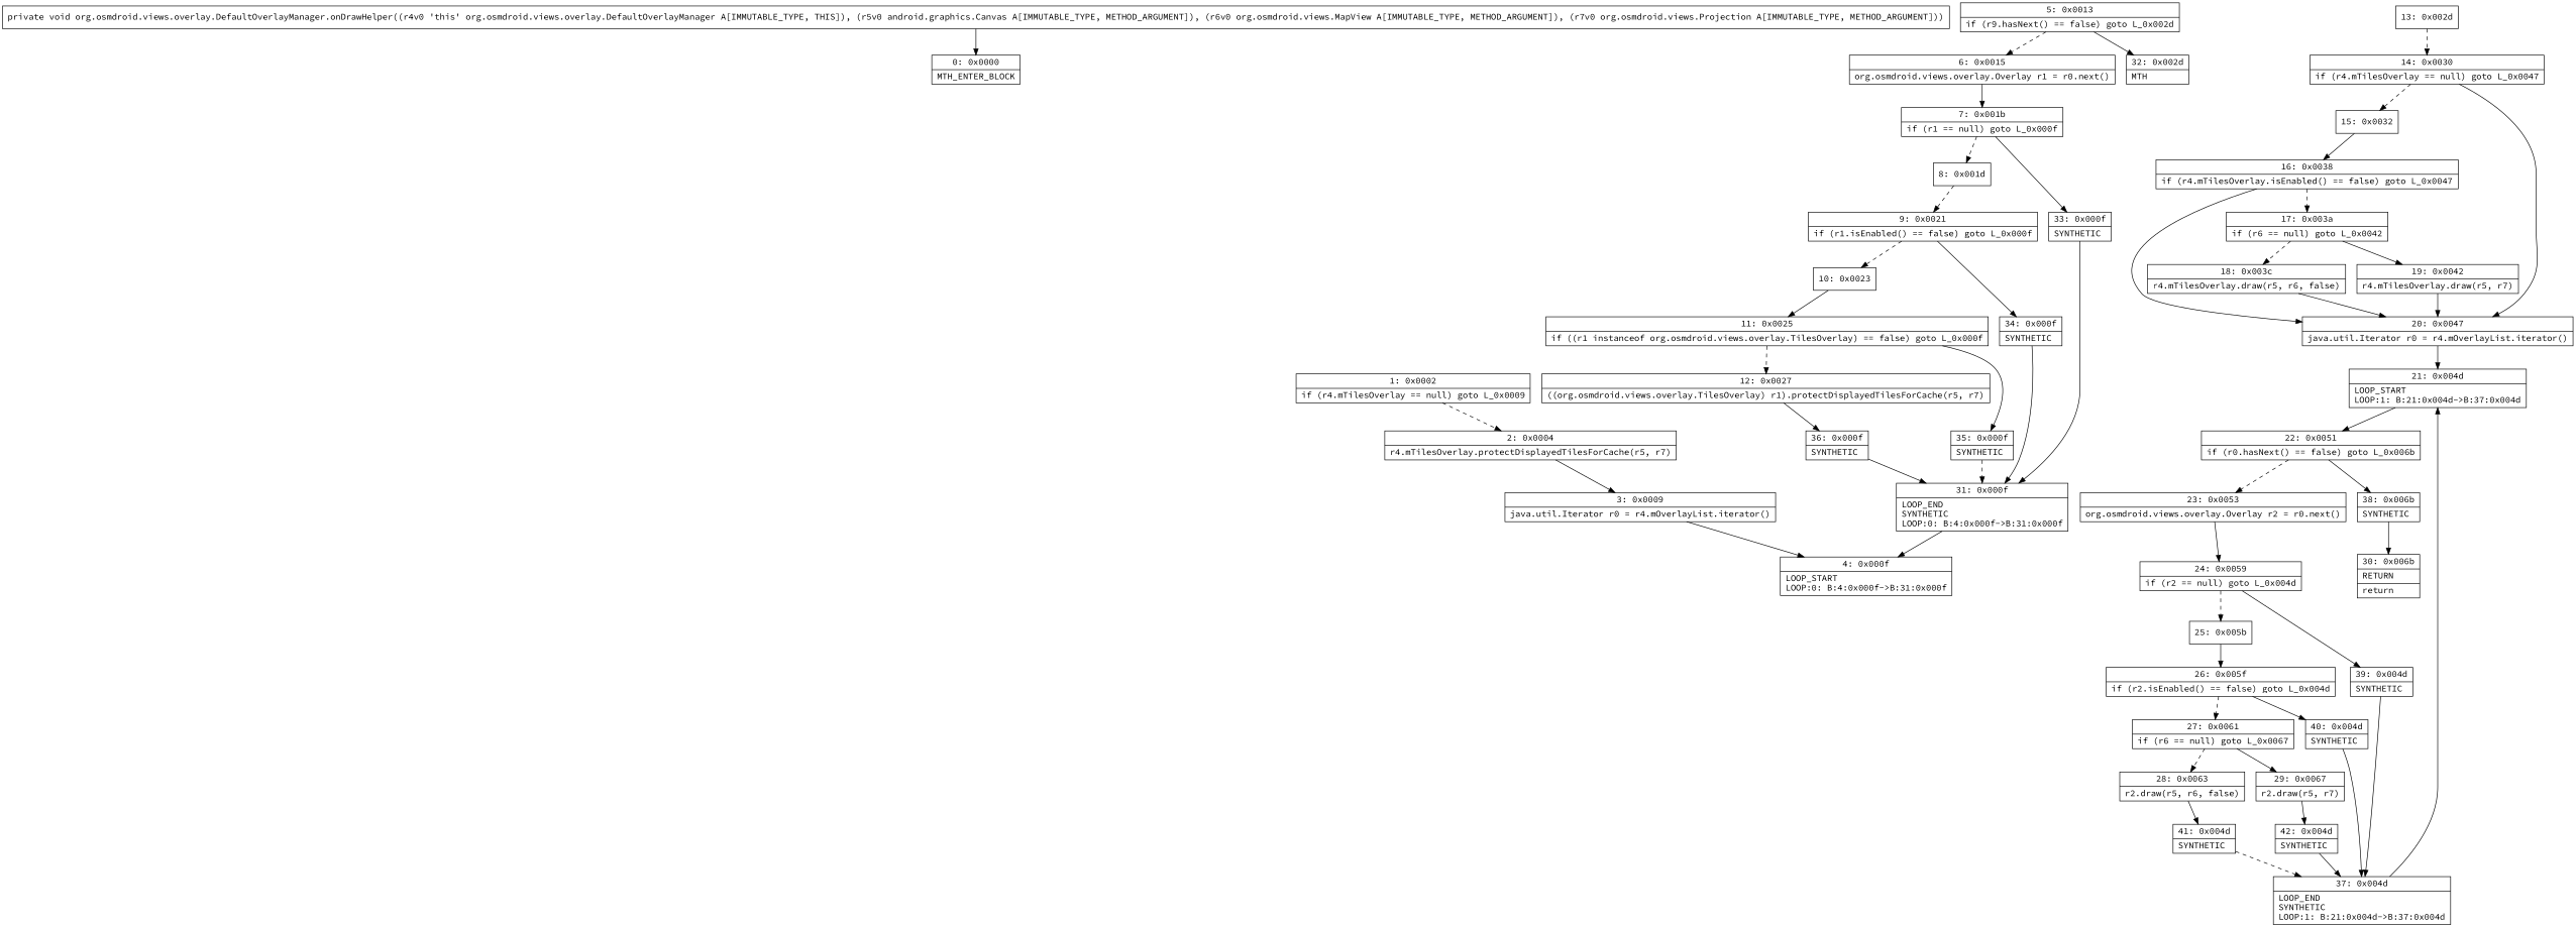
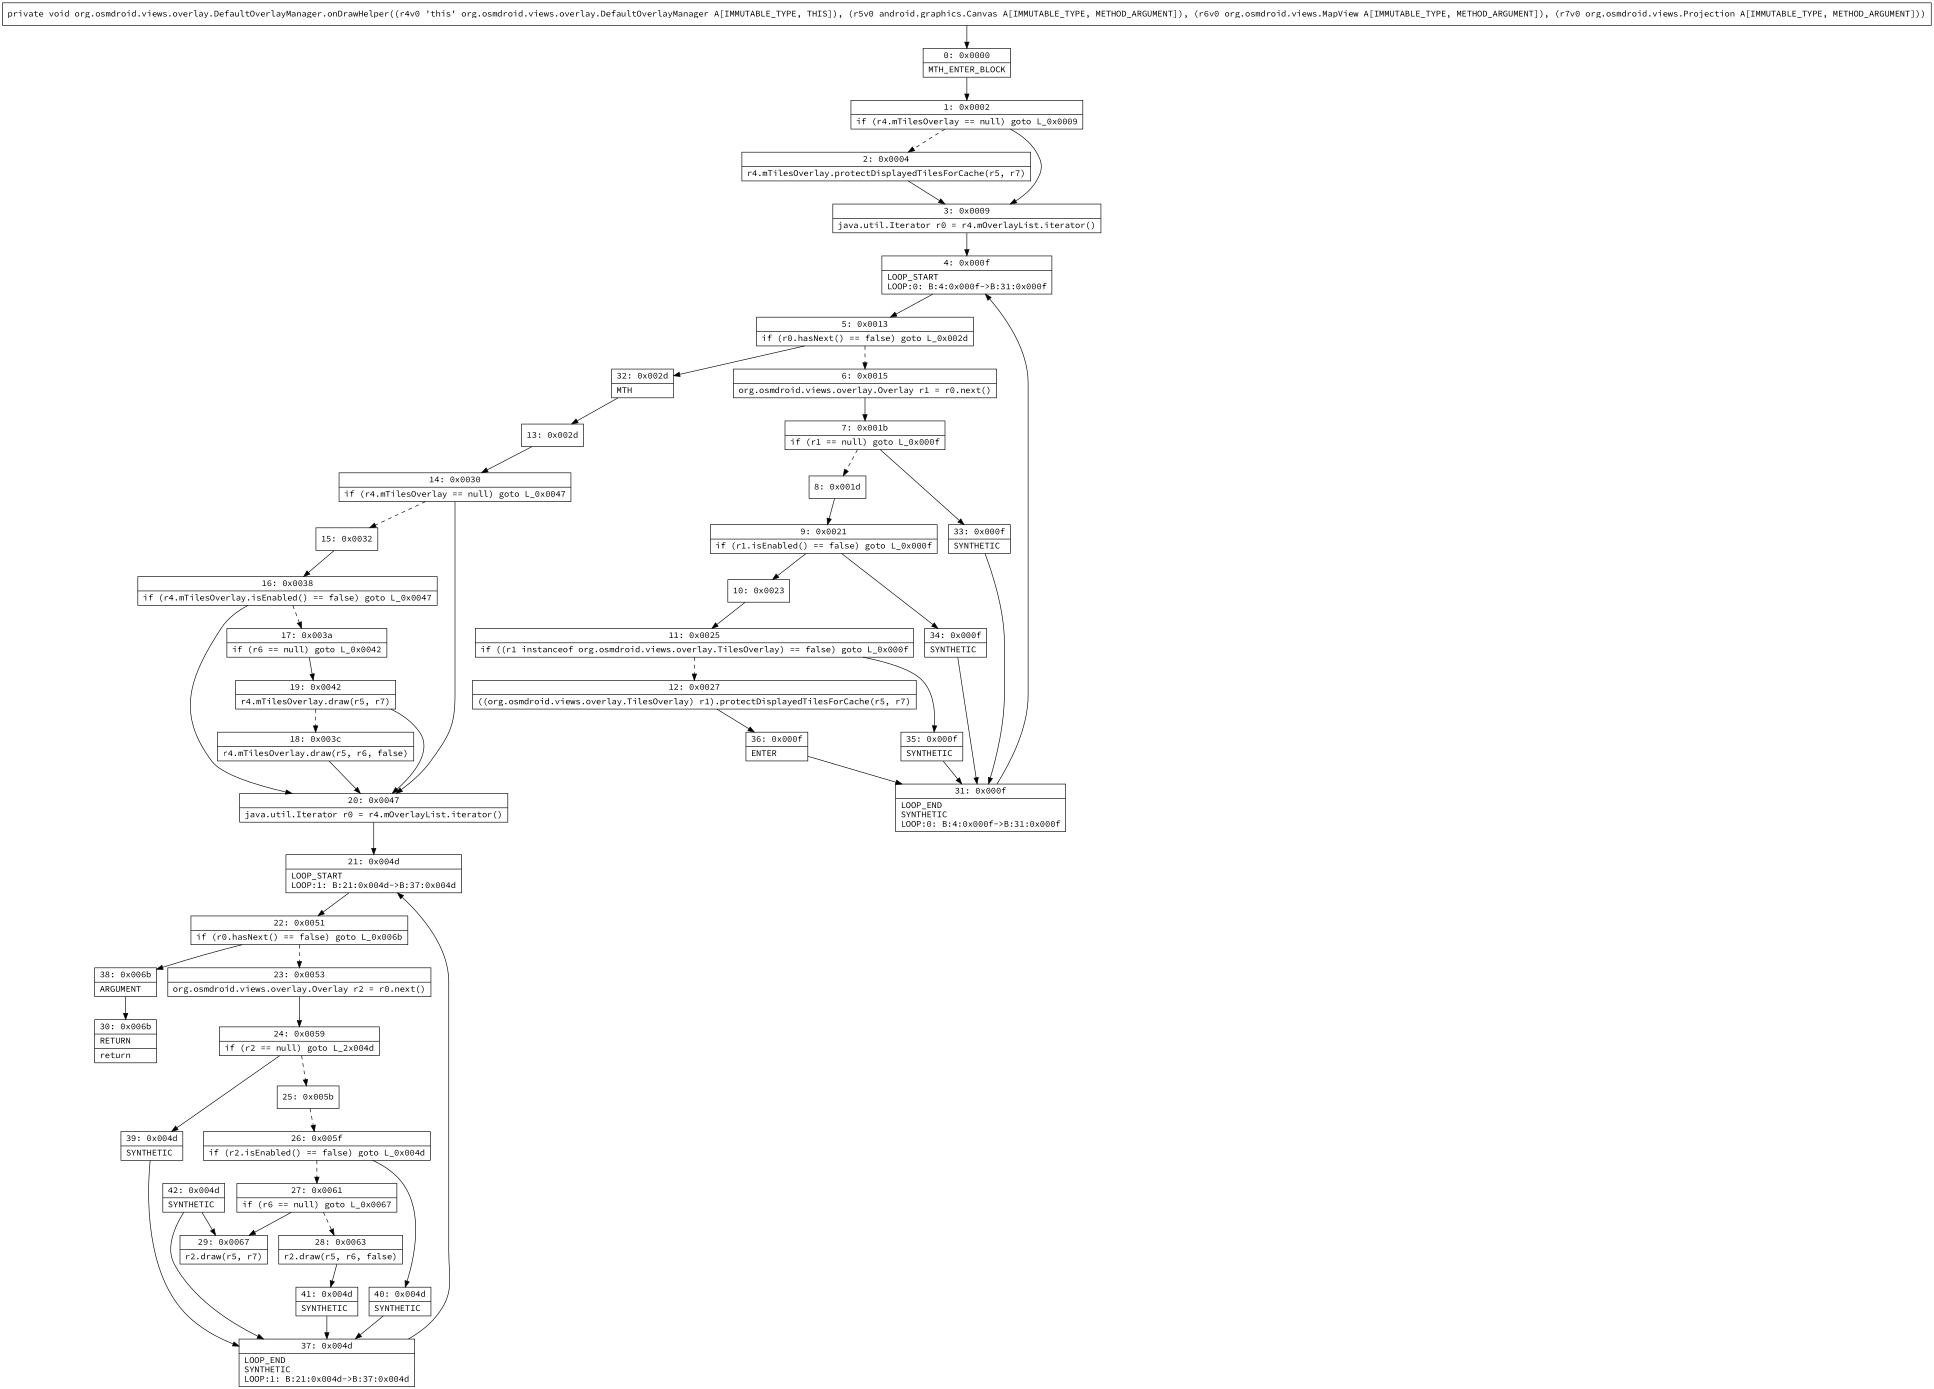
  digraph {
    fontname="Source Code Pro"
    node [fontname="Source Code Pro" shape=record]
    edge [fontname="Source Code Pro"]
    n1 [label="{0\:\ 0x0000|MTH_ENTER_BLOCK\l}"]
    n2 [label="{1\:\ 0x0002|if (r4.mTilesOverlay == null) goto L_0x0009\l}"]
    n3 [label="{2\:\ 0x0004|r4.mTilesOverlay.protectDisplayedTilesForCache(r5, r7)\l}"]
    n4 [label="{3\:\ 0x0009|java.util.Iterator r0 = r4.mOverlayList.iterator()\l}"]
    n5 [label="{4\:\ 0x000f|LOOP_START\lLOOP:0: B:4:0x000f\-\>B:31:0x000f\l}"]
-   n6 [label="{5\:\ 0x0013|if (r9.hasNext() == false) goto L_0x002d\l}"]
+   n6 [label="{5\:\ 0x0013|if (r0.hasNext() == false) goto L_0x002d\l}"]
    n7 [label="{6\:\ 0x0015|org.osmdroid.views.overlay.Overlay r1 = r0.next()\l}"]
    n8 [label="{32\:\ 0x002d|MTH\l}"]
    n9 [label="{7\:\ 0x001b|if (r1 == null) goto L_0x000f\l}"]
    n10 [label="{13\:\ 0x002d}"]
    n11 [label="{8\:\ 0x001d}"]
    n12 [label="{33\:\ 0x000f|SYNTHETIC\l}"]
    n13 [label="{9\:\ 0x0021|if (r1.isEnabled() == false) goto L_0x000f\l}"]
    n14 [label="{31\:\ 0x000f|LOOP_END\lSYNTHETIC\lLOOP:0: B:4:0x000f\-\>B:31:0x000f\l}"]
    n15 [label="{10\:\ 0x0023}"]
    n16 [label="{34\:\ 0x000f|SYNTHETIC\l}"]
    n17 [label="{11\:\ 0x0025|if ((r1 instanceof org.osmdroid.views.overlay.TilesOverlay) == false) goto L_0x000f\l}"]
    n18 [label="{12\:\ 0x0027|((org.osmdroid.views.overlay.TilesOverlay) r1).protectDisplayedTilesForCache(r5, r7)\l}"]
    n19 [label="{35\:\ 0x000f|SYNTHETIC\l}"]
-   n20 [label="{36\:\ 0x000f|SYNTHETIC\l}"]
+   n20 [label="{36\:\ 0x000f|ENTER\l}"]
    n21 [label="{14\:\ 0x0030|if (r4.mTilesOverlay == null) goto L_0x0047\l}"]
    n22 [label="{15\:\ 0x0032}"]
    n23 [label="{20\:\ 0x0047|java.util.Iterator r0 = r4.mOverlayList.iterator()\l}"]
    n24 [label="{16\:\ 0x0038|if (r4.mTilesOverlay.isEnabled() == false) goto L_0x0047\l}"]
    n25 [label="{21\:\ 0x004d|LOOP_START\lLOOP:1: B:21:0x004d\-\>B:37:0x004d\l}"]
    n26 [label="{17\:\ 0x003a|if (r6 == null) goto L_0x0042\l}"]
    n27 [label="{18\:\ 0x003c|r4.mTilesOverlay.draw(r5, r6, false)\l}"]
    n28 [label="{19\:\ 0x0042|r4.mTilesOverlay.draw(r5, r7)\l}"]
    n29 [label="{22\:\ 0x0051|if (r0.hasNext() == false) goto L_0x006b\l}"]
    n30 [label="{23\:\ 0x0053|org.osmdroid.views.overlay.Overlay r2 = r0.next()\l}"]
-   n31 [label="{38\:\ 0x006b|SYNTHETIC\l}"]
-   n32 [label="{24\:\ 0x0059|if (r2 == null) goto L_0x004d\l}"]
+   n31 [label="{38\:\ 0x006b|ARGUMENT\l}"]
+   n32 [label="{24\:\ 0x0059|if (r2 == null) goto L_2x004d\l}"]
    n33 [label="{30\:\ 0x006b|RETURN\l|return\l}"]
    n34 [label="{25\:\ 0x005b}"]
    n35 [label="{39\:\ 0x004d|SYNTHETIC\l}"]
    n36 [label="{26\:\ 0x005f|if (r2.isEnabled() == false) goto L_0x004d\l}"]
    n37 [label="{37\:\ 0x004d|LOOP_END\lSYNTHETIC\lLOOP:1: B:21:0x004d\-\>B:37:0x004d\l}"]
    n38 [label="{27\:\ 0x0061|if (r6 == null) goto L_0x0067\l}"]
    n39 [label="{40\:\ 0x004d|SYNTHETIC\l}"]
    n40 [label="{28\:\ 0x0063|r2.draw(r5, r6, false)\l}"]
    n41 [label="{29\:\ 0x0067|r2.draw(r5, r7)\l}"]
    n42 [label="{41\:\ 0x004d|SYNTHETIC\l}"]
    n43 [label="{42\:\ 0x004d|SYNTHETIC\l}"]
    n44 [label="{private void org.osmdroid.views.overlay.DefaultOverlayManager.onDrawHelper((r4v0 'this' org.osmdroid.views.overlay.DefaultOverlayManager A[IMMUTABLE_TYPE, THIS]), (r5v0 android.graphics.Canvas A[IMMUTABLE_TYPE, METHOD_ARGUMENT]), (r6v0 org.osmdroid.views.MapView A[IMMUTABLE_TYPE, METHOD_ARGUMENT]), (r7v0 org.osmdroid.views.Projection A[IMMUTABLE_TYPE, METHOD_ARGUMENT])) }"]
+   n1 -> n2
    n2 -> n3 [style=dashed]
+   n2 -> n4
    n3 -> n4
    n4 -> n5
+   n5 -> n6
    n6 -> n7 [style=dashed]
    n6 -> n8
    n7 -> n9
+   n8 -> n10
    n9 -> n11 [style=dashed]
    n9 -> n12
-   n10 -> n21 [style=dashed]
-   n11 -> n13 [style=dashed]
+   n10 -> n21
+   n11 -> n13
    n12 -> n14
-   n13 -> n15 [style=dashed]
+   n13 -> n15 [style=solid]
    n13 -> n16
    n14 -> n5
    n15 -> n17
    n16 -> n14
    n17 -> n18 [style=dashed]
    n17 -> n19
    n18 -> n20
-   n19 -> n14 [style=dashed]
+   n19 -> n14
    n20 -> n14
    n21 -> n22 [style=dashed]
    n21 -> n23
    n22 -> n24
    n23 -> n25
    n24 -> n23
    n24 -> n26 [style=dashed]
    n25 -> n29
-   n26 -> n27 [style=dashed]
+   n28 -> n27 [style=dashed]
    n26 -> n28
    n27 -> n23
    n28 -> n23
    n29 -> n30 [style=dashed]
    n29 -> n31
    n30 -> n32
    n31 -> n33
    n32 -> n34 [style=dashed]
    n32 -> n35
-   n34 -> n36
+   n34 -> n36 [style=dashed]
    n35 -> n37
    n36 -> n38 [style=dashed]
    n36 -> n39
    n37 -> n25
    n38 -> n40 [style=dashed]
    n38 -> n41
    n39 -> n37
    n40 -> n42
-   n41 -> n43
-   n42 -> n37 [style=dashed]
+   n43 -> n41
+   n42 -> n37
    n43 -> n37
    n44 -> n1
  }
